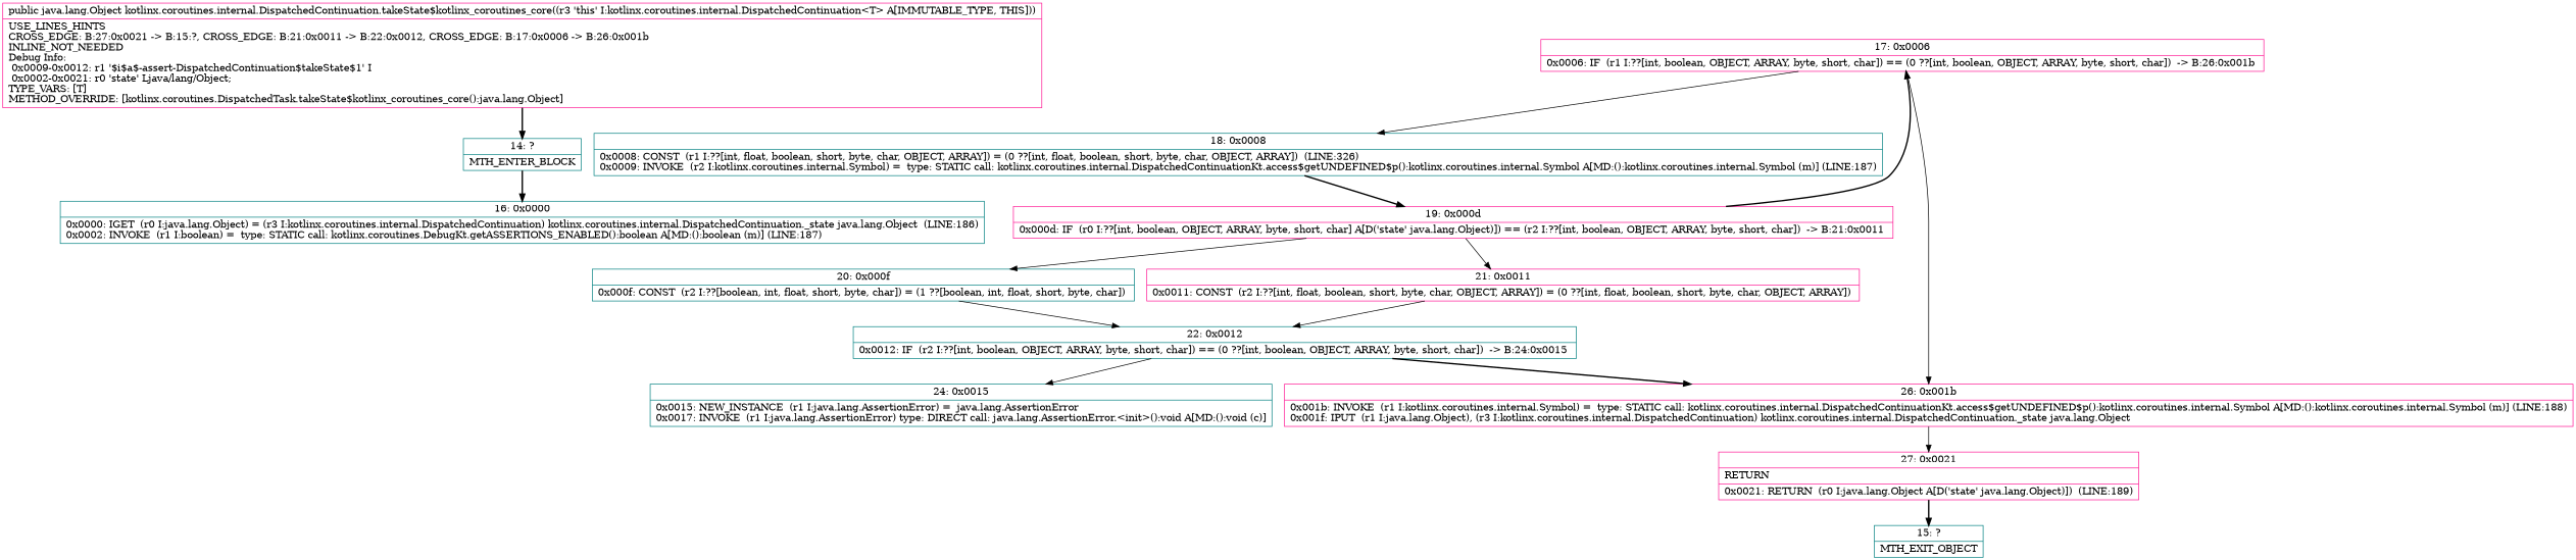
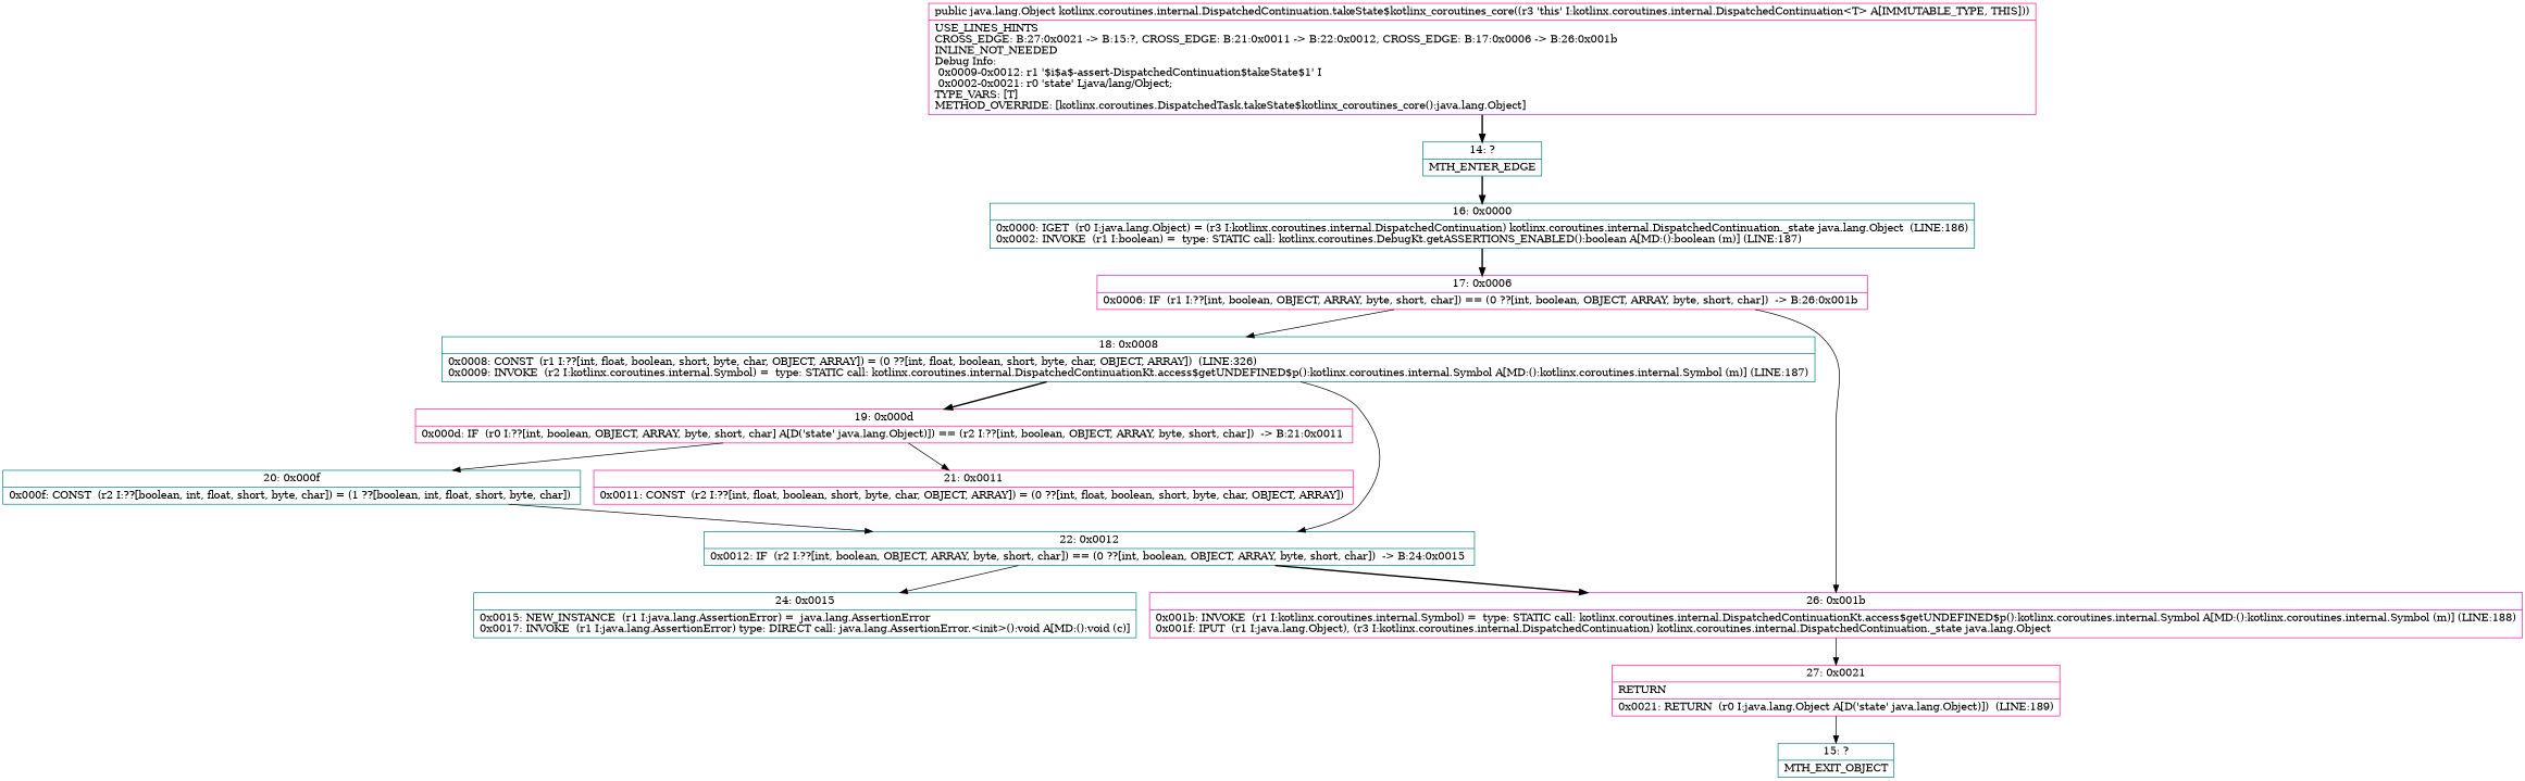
  digraph {
    node [color=teal shape=record]
    edge [style=solid]
-   n1 [label="{14\:\ ?|MTH_ENTER_BLOCK\l}"]
+   n1 [label="{14\:\ ?|MTH_ENTER_EDGE\l}"]
    n2 [label="{16\:\ 0x0000|0x0000: IGET  (r0 I:java.lang.Object) = (r3 I:kotlinx.coroutines.internal.DispatchedContinuation) kotlinx.coroutines.internal.DispatchedContinuation._state java.lang.Object  (LINE:186)\l0x0002: INVOKE  (r1 I:boolean) =  type: STATIC call: kotlinx.coroutines.DebugKt.getASSERTIONS_ENABLED():boolean A[MD:():boolean (m)] (LINE:187)\l}"]
    n3 [color=deeppink label="{17\:\ 0x0006|0x0006: IF  (r1 I:??[int, boolean, OBJECT, ARRAY, byte, short, char]) == (0 ??[int, boolean, OBJECT, ARRAY, byte, short, char])  \-\> B:26:0x001b \l}"]
    n4 [label="{18\:\ 0x0008|0x0008: CONST  (r1 I:??[int, float, boolean, short, byte, char, OBJECT, ARRAY]) = (0 ??[int, float, boolean, short, byte, char, OBJECT, ARRAY])  (LINE:326)\l0x0009: INVOKE  (r2 I:kotlinx.coroutines.internal.Symbol) =  type: STATIC call: kotlinx.coroutines.internal.DispatchedContinuationKt.access$getUNDEFINED$p():kotlinx.coroutines.internal.Symbol A[MD:():kotlinx.coroutines.internal.Symbol (m)] (LINE:187)\l}"]
    n5 [color=deeppink label="{26\:\ 0x001b|0x001b: INVOKE  (r1 I:kotlinx.coroutines.internal.Symbol) =  type: STATIC call: kotlinx.coroutines.internal.DispatchedContinuationKt.access$getUNDEFINED$p():kotlinx.coroutines.internal.Symbol A[MD:():kotlinx.coroutines.internal.Symbol (m)] (LINE:188)\l0x001f: IPUT  (r1 I:java.lang.Object), (r3 I:kotlinx.coroutines.internal.DispatchedContinuation) kotlinx.coroutines.internal.DispatchedContinuation._state java.lang.Object \l}"]
    n6 [color=deeppink label="{19\:\ 0x000d|0x000d: IF  (r0 I:??[int, boolean, OBJECT, ARRAY, byte, short, char] A[D('state' java.lang.Object)]) == (r2 I:??[int, boolean, OBJECT, ARRAY, byte, short, char])  \-\> B:21:0x0011 \l}"]
    n7 [color=deeppink label="{27\:\ 0x0021|RETURN\l|0x0021: RETURN  (r0 I:java.lang.Object A[D('state' java.lang.Object)])  (LINE:189)\l}"]
    n8 [label="{20\:\ 0x000f|0x000f: CONST  (r2 I:??[boolean, int, float, short, byte, char]) = (1 ??[boolean, int, float, short, byte, char]) \l}"]
    n9 [color=deeppink label="{21\:\ 0x0011|0x0011: CONST  (r2 I:??[int, float, boolean, short, byte, char, OBJECT, ARRAY]) = (0 ??[int, float, boolean, short, byte, char, OBJECT, ARRAY]) \l}"]
    n10 [label="{22\:\ 0x0012|0x0012: IF  (r2 I:??[int, boolean, OBJECT, ARRAY, byte, short, char]) == (0 ??[int, boolean, OBJECT, ARRAY, byte, short, char])  \-\> B:24:0x0015 \l}"]
    n11 [label="{24\:\ 0x0015|0x0015: NEW_INSTANCE  (r1 I:java.lang.AssertionError) =  java.lang.AssertionError \l0x0017: INVOKE  (r1 I:java.lang.AssertionError) type: DIRECT call: java.lang.AssertionError.\<init\>():void A[MD:():void (c)]\l}"]
    n12 [label="{15\:\ ?|MTH_EXIT_OBJECT\l}"]
    n13 [color=deeppink label="{public java.lang.Object kotlinx.coroutines.internal.DispatchedContinuation.takeState$kotlinx_coroutines_core((r3 'this' I:kotlinx.coroutines.internal.DispatchedContinuation\<T\> A[IMMUTABLE_TYPE, THIS]))  | USE_LINES_HINTS\lCROSS_EDGE: B:27:0x0021 \-\> B:15:?, CROSS_EDGE: B:21:0x0011 \-\> B:22:0x0012, CROSS_EDGE: B:17:0x0006 \-\> B:26:0x001b\lINLINE_NOT_NEEDED\lDebug Info:\l  0x0009\-0x0012: r1 '$i$a$\-assert\-DispatchedContinuation$takeState$1' I\l  0x0002\-0x0021: r0 'state' Ljava\/lang\/Object;\lTYPE_VARS: [T]\lMETHOD_OVERRIDE: [kotlinx.coroutines.DispatchedTask.takeState$kotlinx_coroutines_core():java.lang.Object]\l}"]
    n1 -> n2 [style=bold]
-   n6 -> n3 [style=bold]
+   n2 -> n3 [style=bold]
    n3 -> n4
    n3 -> n5
    n4 -> n6 [style=bold]
    n5 -> n7
    n6 -> n8
    n6 -> n9
-   n7 -> n12 [style=bold]
+   n7 -> n12
    n8 -> n10
-   n9 -> n10
+   n4 -> n10
    n10 -> n5 [style=bold]
    n10 -> n11
    n13 -> n1 [style=bold]
  }
